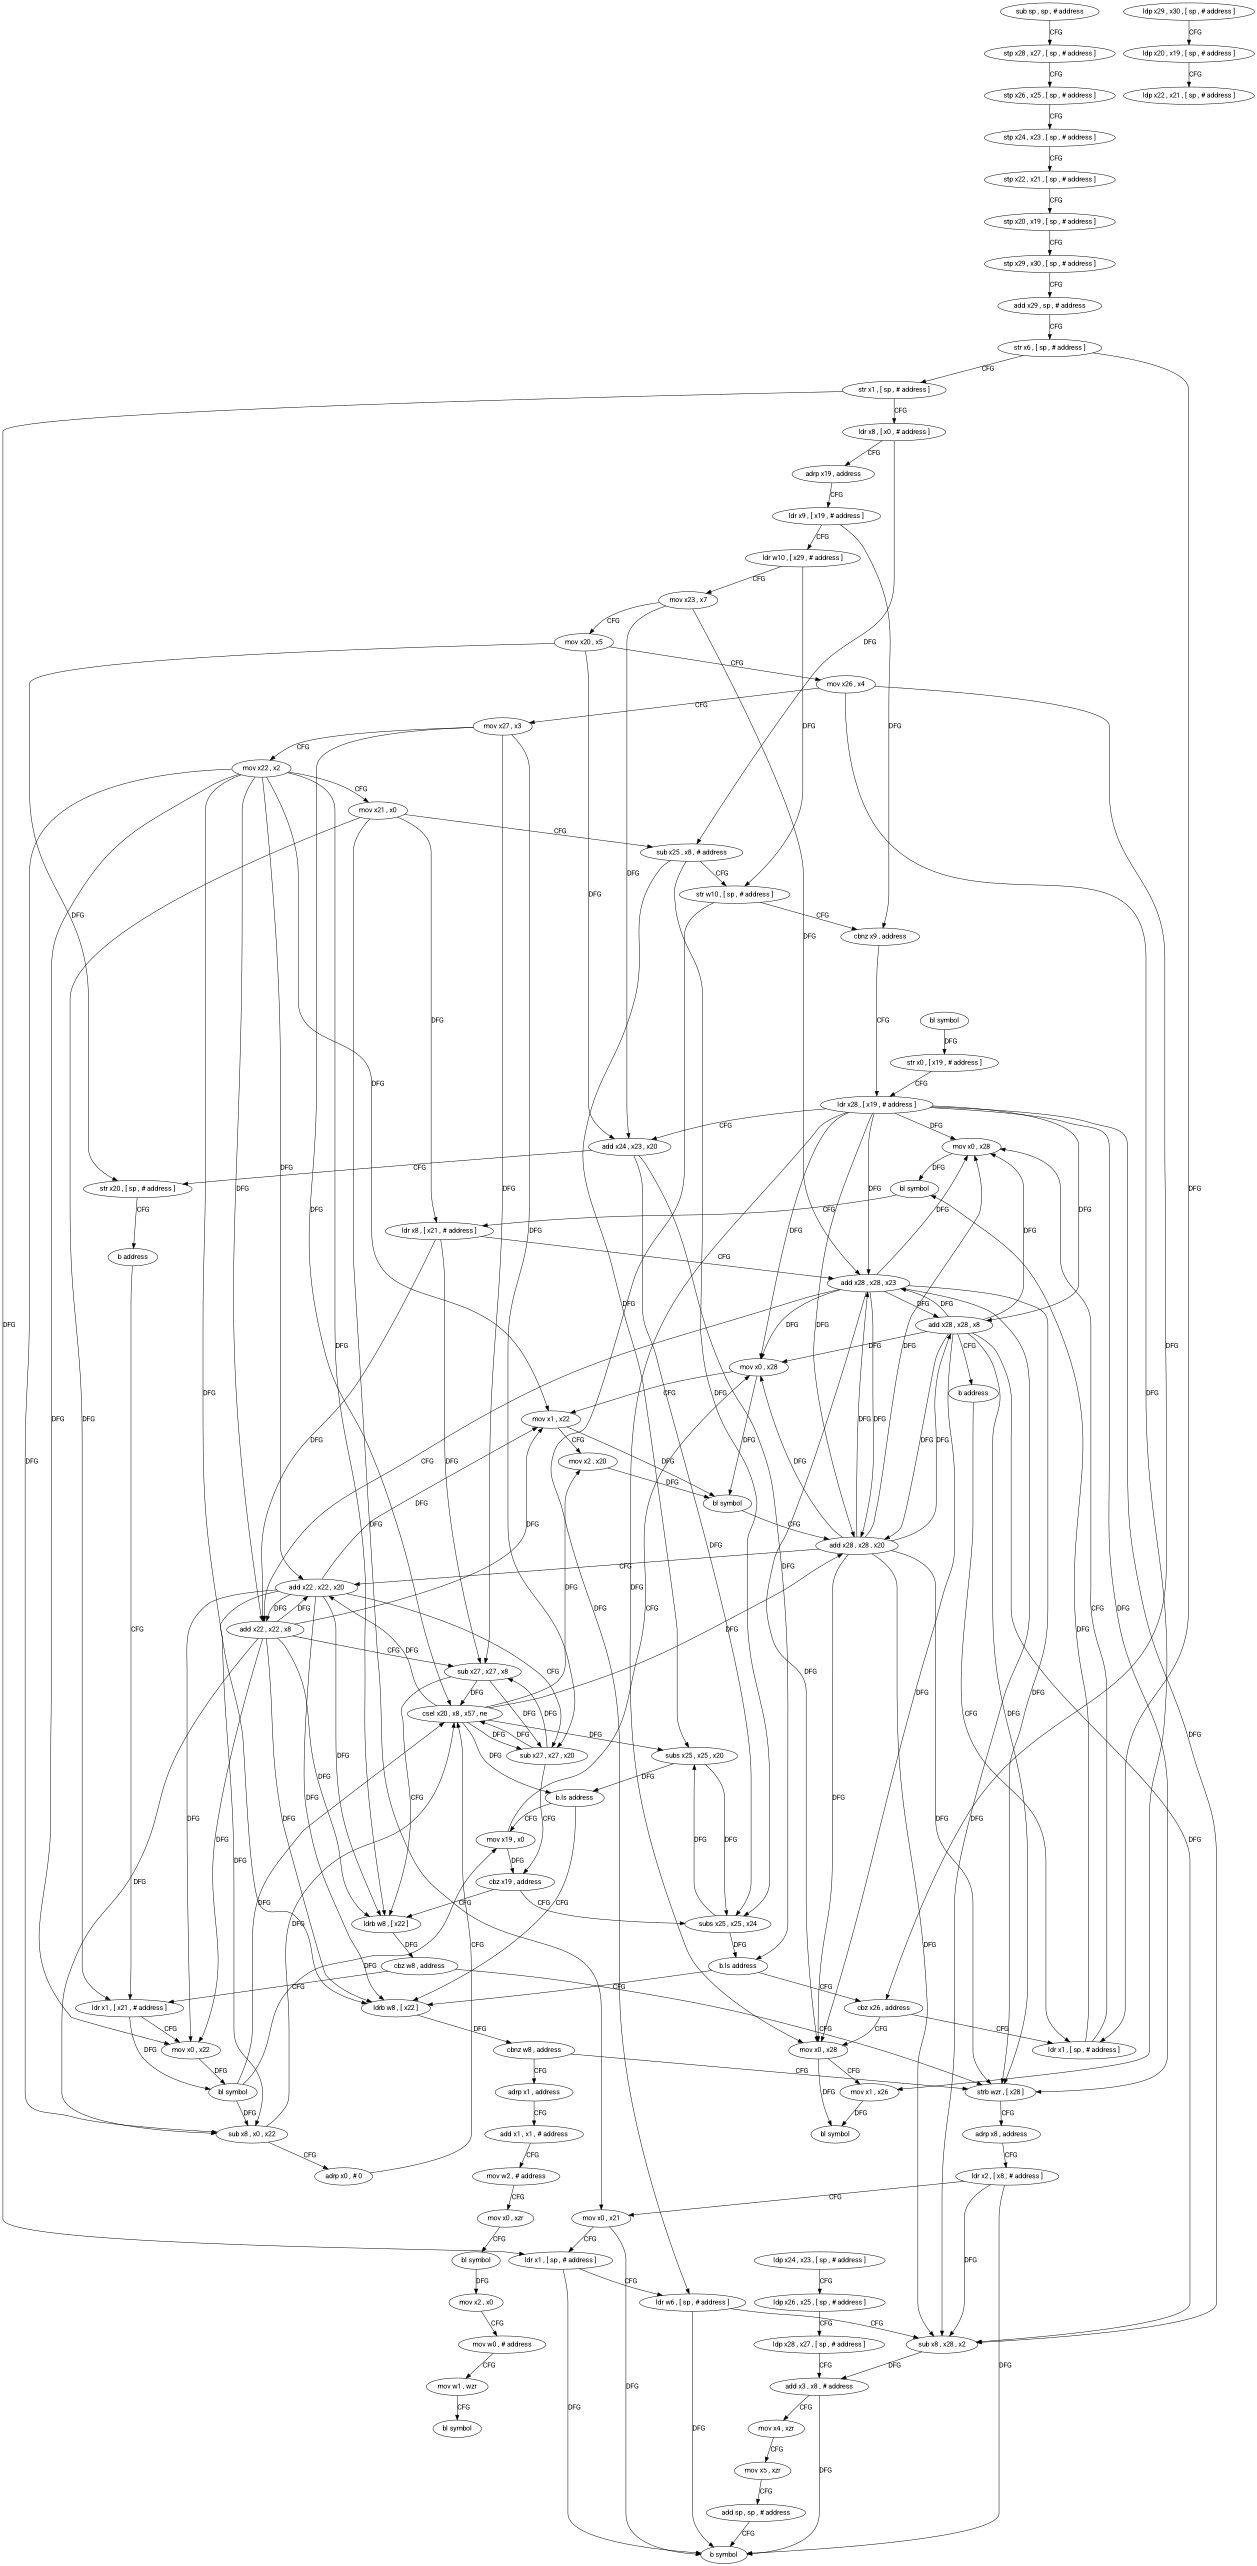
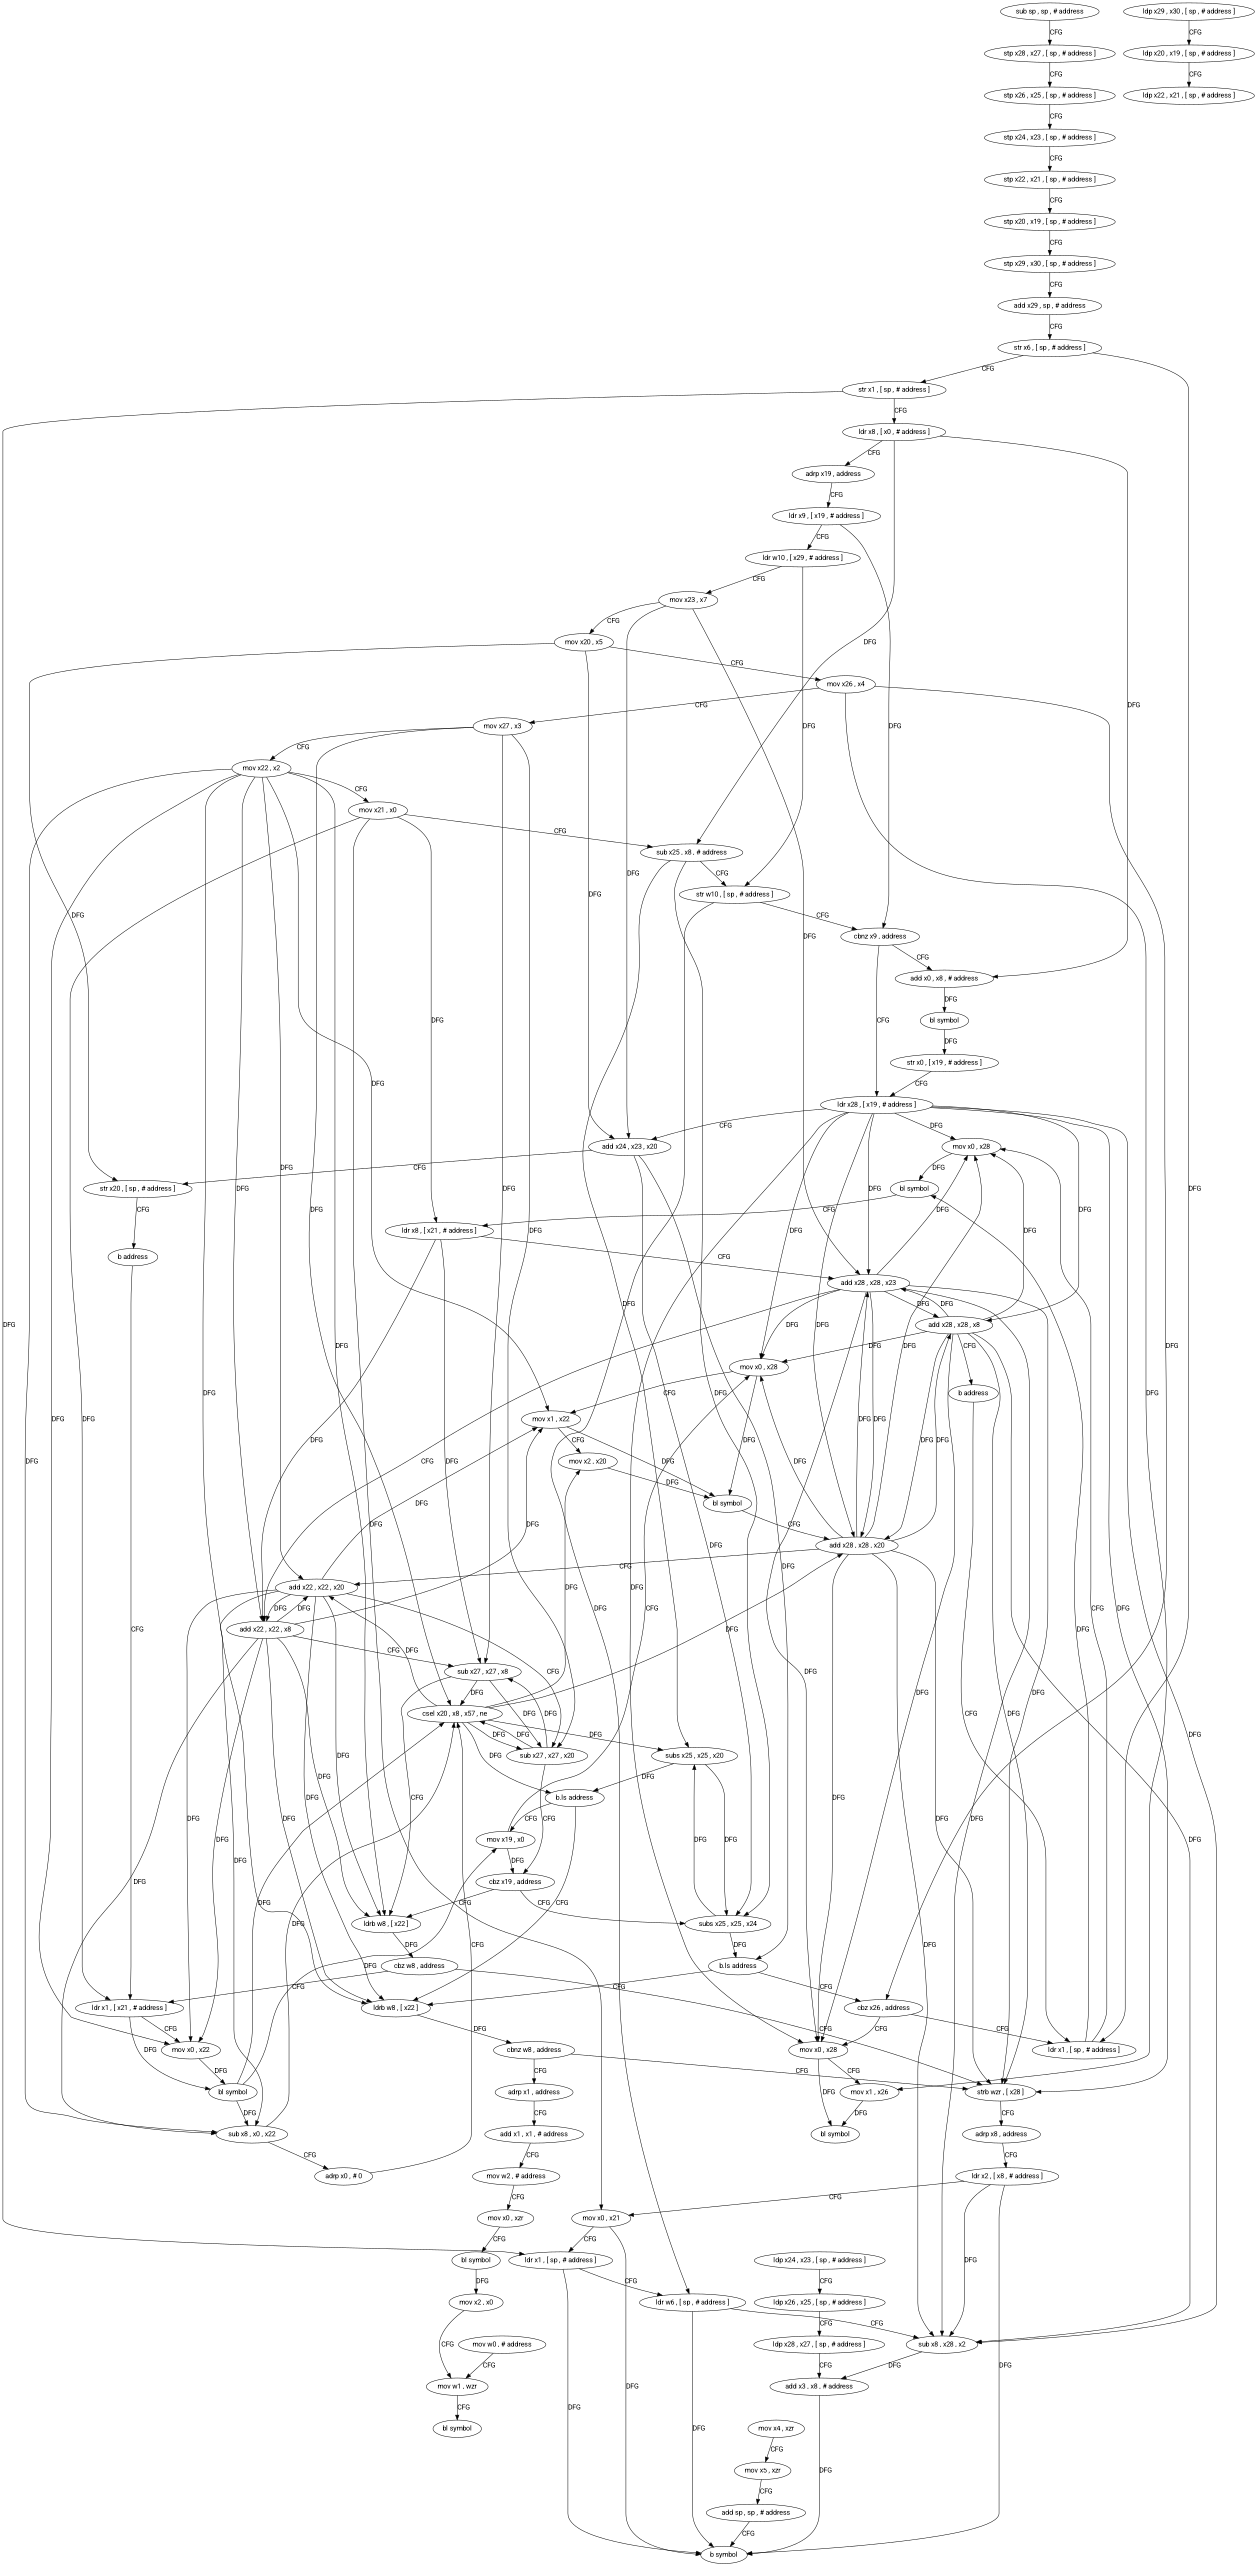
  digraph {
    fontname=Roboto
    node [fontname=Roboto]
    edge [fontname=Roboto]
    n1 [label="sub sp , sp , # address"]
    n2 [label="stp x28 , x27 , [ sp , # address ]"]
    n3 [label="stp x26 , x25 , [ sp , # address ]"]
    n4 [label="stp x24 , x23 , [ sp , # address ]"]
    n5 [label="stp x22 , x21 , [ sp , # address ]"]
    n6 [label="stp x20 , x19 , [ sp , # address ]"]
    n7 [label="stp x29 , x30 , [ sp , # address ]"]
    n8 [label="add x29 , sp , # address"]
    n9 [label="str x6 , [ sp , # address ]"]
    n10 [label="str x1 , [ sp , # address ]"]
    n11 [label="ldr x1 , [ sp , # address ]"]
    n12 [label="ldr x8 , [ x0 , # address ]"]
    n13 [label="ldr x1 , [ sp , # address ]"]
    n14 [label="mov x0 , x28"]
    n15 [label="bl symbol"]
    n16 [label="adrp x19 , address"]
    n17 [label="sub x25 , x8 , # address"]
+   n18 [label="add x0 , x8 , # address"]
    n19 [label="ldr w6 , [ sp , # address ]"]
    n20 [label="b symbol"]
    n21 [label="ldr x9 , [ x19 , # address ]"]
    n22 [label="str w10 , [ sp , # address ]"]
    n23 [label="subs x25 , x25 , x20"]
    n24 [label="subs x25 , x25 , x24"]
    n25 [label="bl symbol"]
    n26 [label="ldr w10 , [ x29 , # address ]"]
    n27 [label="cbnz x9 , address"]
    n28 [label="mov x23 , x7"]
    n29 [label="ldr x28 , [ x19 , # address ]"]
    n30 [label="mov x20 , x5"]
    n31 [label="add x24 , x23 , x20"]
    n32 [label="add x28 , x28 , x23"]
    n33 [label="mov x26 , x4"]
    n34 [label="str x20 , [ sp , # address ]"]
    n35 [label="b.ls address"]
    n36 [label="add x22 , x22 , x8"]
    n37 [label="strb wzr , [ x28 ]"]
    n38 [label="mov x0 , x28"]
    n39 [label="add x28 , x28 , x20"]
    n40 [label="sub x8 , x28 , x2"]
    n41 [label="mov x0 , x28"]
    n42 [label="add x28 , x28 , x8"]
    n43 [label="mov x27 , x3"]
    n44 [label="cbz x26 , address"]
    n45 [label="mov x1 , x26"]
    n46 [label="b address"]
    n47 [label="mov x22 , x2"]
    n48 [label="csel x20 , x8 , x57 , ne"]
    n49 [label="sub x27 , x27 , x20"]
    n50 [label="sub x27 , x27 , x8"]
    n51 [label="bl symbol"]
    n52 [label="mov x21 , x0"]
    n53 [label="mov x0 , x22"]
    n54 [label="sub x8 , x0 , x22"]
    n55 [label="ldrb w8 , [ x22 ]"]
    n56 [label="mov x1 , x22"]
    n57 [label="add x22 , x22 , x20"]
    n58 [label="ldrb w8 , [ x22 ]"]
    n59 [label="b.ls address"]
    n60 [label="mov x2 , x20"]
    n61 [label="cbz x19 , address"]
    n62 [label="ldr x1 , [ x21 , # address ]"]
    n63 [label="mov x0 , x21"]
    n64 [label="ldr x8 , [ x21 , # address ]"]
    n65 [label="bl symbol"]
    n66 [label="adrp x0 , # 0"]
    n67 [label="cbnz w8 , address"]
    n68 [label="bl symbol"]
    n69 [label="cbz w8 , address"]
    n70 [label="adrp x8 , address"]
    n71 [label="add x3 , x8 , # address"]
    n72 [label="b address"]
    n73 [label="str x0 , [ x19 , # address ]"]
    n74 [label="mov x19 , x0"]
    n75 [label="adrp x1 , address"]
    n76 [label="add x1 , x1 , # address"]
    n77 [label="mov w2 , # address"]
    n78 [label="ldr x2 , [ x8 , # address ]"]
    n79 [label="mov x0 , xzr"]
    n80 [label="bl symbol"]
    n81 [label="mov x2 , x0"]
    n82 [label="mov w0 , # address"]
    n83 [label="mov w1 , wzr"]
    n84 [label="bl symbol"]
    n85 [label="ldp x29 , x30 , [ sp , # address ]"]
    n86 [label="ldp x20 , x19 , [ sp , # address ]"]
    n87 [label="mov x4 , xzr"]
    n88 [label="ldp x22 , x21 , [ sp , # address ]"]
    n89 [label="ldp x24 , x23 , [ sp , # address ]"]
    n90 [label="ldp x26 , x25 , [ sp , # address ]"]
    n91 [label="ldp x28 , x27 , [ sp , # address ]"]
    n92 [label="mov x5 , xzr"]
    n93 [label="add sp , sp , # address"]
    n1 -> n2 [label=CFG]
    n2 -> n3 [label=CFG]
    n3 -> n4 [label=CFG]
    n4 -> n5 [label=CFG]
    n5 -> n6 [label=CFG]
    n6 -> n7 [label=CFG]
    n7 -> n8 [label=CFG]
    n8 -> n9 [label=CFG]
    n9 -> n10 [label=CFG]
    n9 -> n11 [label=DFG]
    n10 -> n12 [label=CFG]
    n10 -> n13 [label=DFG]
    n11 -> n14 [label=CFG]
    n11 -> n15 [label=DFG]
    n12 -> n16 [label=CFG]
    n12 -> n17 [label=DFG]
+   n12 -> n18 [label=DFG]
    n13 -> n19 [label=CFG]
    n13 -> n20 [label=DFG]
    n14 -> n15 [label=DFG]
    n15 -> n64 [label=CFG]
    n16 -> n21 [label=CFG]
    n17 -> n22 [label=CFG]
    n17 -> n23 [label=DFG]
    n17 -> n24 [label=DFG]
+   n18 -> n25 [label=DFG]
    n19 -> n20 [label=DFG]
    n19 -> n40 [label=CFG]
    n21 -> n26 [label=CFG]
    n21 -> n27 [label=DFG]
    n22 -> n19 [label=DFG]
    n22 -> n27 [label=CFG]
    n23 -> n24 [label=DFG]
    n23 -> n59 [label=DFG]
    n24 -> n23 [label=DFG]
    n24 -> n35 [label=DFG]
    n25 -> n73 [label=DFG]
    n26 -> n22 [label=DFG]
    n26 -> n28 [label=CFG]
+   n27 -> n18 [label=CFG]
    n27 -> n29 [label=CFG]
    n28 -> n30 [label=CFG]
    n28 -> n31 [label=DFG]
    n28 -> n32 [label=DFG]
    n29 -> n14 [label=DFG]
    n29 -> n31 [label=CFG]
    n29 -> n32 [label=DFG]
    n29 -> n37 [label=DFG]
    n29 -> n38 [label=DFG]
    n29 -> n39 [label=DFG]
    n29 -> n40 [label=DFG]
    n29 -> n41 [label=DFG]
    n29 -> n42 [label=DFG]
    n30 -> n31 [label=DFG]
    n30 -> n33 [label=CFG]
    n30 -> n34 [label=DFG]
    n31 -> n24 [label=DFG]
    n31 -> n34 [label=CFG]
    n31 -> n35 [label=DFG]
    n32 -> n14 [label=DFG]
    n32 -> n36 [label=CFG]
    n32 -> n37 [label=DFG]
    n32 -> n38 [label=DFG]
    n32 -> n39 [label=DFG]
    n32 -> n40 [label=DFG]
    n32 -> n41 [label=DFG]
    n32 -> n42 [label=DFG]
    n33 -> n43 [label=CFG]
    n33 -> n44 [label=DFG]
    n33 -> n45 [label=DFG]
    n34 -> n46 [label=CFG]
    n35 -> n44 [label=CFG]
    n35 -> n55 [label=CFG]
    n36 -> n50 [label=CFG]
    n36 -> n53 [label=DFG]
    n36 -> n54 [label=DFG]
    n36 -> n55 [label=DFG]
    n36 -> n56 [label=DFG]
    n36 -> n57 [label=DFG]
    n36 -> n58 [label=DFG]
    n37 -> n70 [label=CFG]
    n38 -> n56 [label=CFG]
    n38 -> n68 [label=DFG]
    n39 -> n14 [label=DFG]
    n39 -> n32 [label=DFG]
    n39 -> n37 [label=DFG]
    n39 -> n38 [label=DFG]
    n39 -> n40 [label=DFG]
    n39 -> n41 [label=DFG]
    n39 -> n42 [label=DFG]
    n39 -> n57 [label=CFG]
    n40 -> n71 [label=DFG]
    n41 -> n45 [label=CFG]
    n41 -> n51 [label=DFG]
    n42 -> n14 [label=DFG]
    n42 -> n32 [label=DFG]
    n42 -> n37 [label=DFG]
    n42 -> n38 [label=DFG]
    n42 -> n39 [label=DFG]
    n42 -> n40 [label=DFG]
    n42 -> n41 [label=DFG]
    n42 -> n72 [label=CFG]
    n43 -> n47 [label=CFG]
    n43 -> n48 [label=DFG]
    n43 -> n49 [label=DFG]
    n43 -> n50 [label=DFG]
    n44 -> n11 [label=CFG]
    n44 -> n41 [label=CFG]
    n45 -> n51 [label=DFG]
    n46 -> n62 [label=CFG]
    n47 -> n36 [label=DFG]
    n47 -> n52 [label=CFG]
    n47 -> n53 [label=DFG]
    n47 -> n54 [label=DFG]
    n47 -> n55 [label=DFG]
    n47 -> n56 [label=DFG]
    n47 -> n57 [label=DFG]
    n47 -> n58 [label=DFG]
    n48 -> n23 [label=DFG]
    n48 -> n39 [label=DFG]
    n48 -> n49 [label=DFG]
    n48 -> n57 [label=DFG]
    n48 -> n59 [label=DFG]
    n48 -> n60 [label=DFG]
    n49 -> n48 [label=DFG]
    n49 -> n50 [label=DFG]
    n49 -> n61 [label=CFG]
    n50 -> n48 [label=DFG]
    n50 -> n49 [label=DFG]
    n50 -> n58 [label=CFG]
    n52 -> n17 [label=CFG]
    n52 -> n62 [label=DFG]
    n52 -> n63 [label=DFG]
    n52 -> n64 [label=DFG]
    n53 -> n65 [label=DFG]
    n54 -> n48 [label=DFG]
    n54 -> n66 [label=CFG]
    n55 -> n67 [label=DFG]
    n56 -> n60 [label=CFG]
    n56 -> n68 [label=DFG]
    n57 -> n36 [label=DFG]
    n57 -> n49 [label=CFG]
    n57 -> n53 [label=DFG]
    n57 -> n54 [label=DFG]
    n57 -> n55 [label=DFG]
    n57 -> n56 [label=DFG]
    n57 -> n58 [label=DFG]
    n58 -> n69 [label=DFG]
    n59 -> n55 [label=CFG]
    n59 -> n74 [label=CFG]
    n60 -> n68 [label=DFG]
    n61 -> n24 [label=CFG]
    n61 -> n58 [label=CFG]
    n62 -> n53 [label=CFG]
    n62 -> n65 [label=DFG]
    n63 -> n13 [label=CFG]
    n63 -> n20 [label=DFG]
    n64 -> n32 [label=CFG]
    n64 -> n36 [label=DFG]
    n64 -> n50 [label=DFG]
    n65 -> n48 [label=DFG]
    n65 -> n54 [label=DFG]
    n65 -> n74 [label=DFG]
    n66 -> n48 [label=CFG]
    n67 -> n37 [label=CFG]
    n67 -> n75 [label=CFG]
    n68 -> n39 [label=CFG]
    n69 -> n37 [label=CFG]
    n69 -> n62 [label=CFG]
    n70 -> n78 [label=CFG]
    n71 -> n20 [label=DFG]
-   n71 -> n87 [label=CFG]
    n72 -> n11 [label=CFG]
    n73 -> n29 [label=CFG]
    n74 -> n38 [label=CFG]
    n74 -> n61 [label=DFG]
    n75 -> n76 [label=CFG]
    n76 -> n77 [label=CFG]
    n77 -> n79 [label=CFG]
    n78 -> n20 [label=DFG]
    n78 -> n40 [label=DFG]
    n78 -> n63 [label=CFG]
    n79 -> n80 [label=CFG]
    n80 -> n81 [label=DFG]
-   n81 -> n82 [label=CFG]
+   n81 -> n83 [label=CFG]
    n82 -> n83 [label=CFG]
    n83 -> n84 [label=CFG]
    n85 -> n86 [label=CFG]
    n86 -> n88 [label=CFG]
    n87 -> n92 [label=CFG]
    n89 -> n90 [label=CFG]
    n90 -> n91 [label=CFG]
    n91 -> n71 [label=CFG]
    n92 -> n93 [label=CFG]
    n93 -> n20 [label=CFG]
  }
